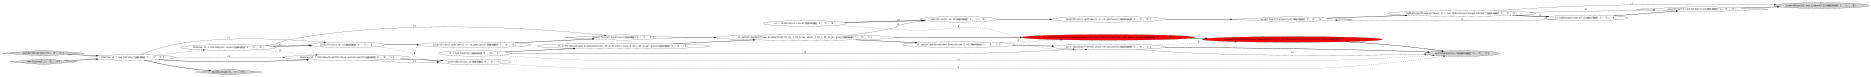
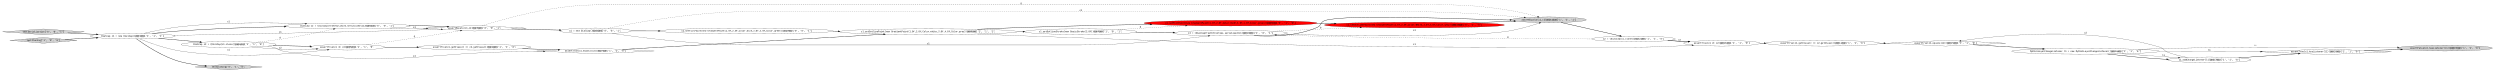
  digraph {
    fontname="JetBrains Mono"
    rankdir=LR
    node [fillcolor=white fontname="JetBrains Mono" shape=ellipse style=filled]
    edge [fontname="JetBrains Mono" style=bold]
    n1 [label="assertTrue(c1 != c2)@@@5@@@['1', '1', '0']"]
    n2 [label="assertTrue(c1.getClass() == c2.getClass())@@@6@@@['1', '1', '0']"]
-   n3 [label="assertEquals(c1,c2)@@@5@@@['0', '0', '1']"]
+   n3 [label="assertEquals(c1,c2)@@@5@@@['0', '0', '1']" shape=diamond]
    n4 [label="assertTrue(c1.equals(c2))@@@7@@@['1', '1', '0']" shape=diamond]
    n5 [fillcolor=lightgray label="assertEquals(c1,c2)@@@11@@@['1', '1', '1']"]
    n6 [label="c1 = new DialCap()@@@6@@@['0', '0', '1']"]
    n7 [label="c2 = (DialCap)c1.clone()@@@12@@@['1', '1', '0']"]
    n8 [label="assertTrue(c1 != c2)@@@13@@@['1', '1', '0']"]
    n9 [label="c2 = (DialCap)TestUtilities.serialised(c1)@@@10@@@['1', '0', '1']"]
    n10 [label="assertTrue(c1.equals(c2))@@@15@@@['1', '1', '0']" shape=diamond]
    n11 [label="MyDialLayerChangeListener l1 = new MyDialLayerChangeListener()@@@16@@@['1', '1', '0']"]
    n12 [label="assertTrue(c1.getClass() == c2.getClass())@@@14@@@['1', '1', '0']"]
    n13 [fillcolor=red label="c1.setOutlinePaint(new GradientPaint(1.0f,2.0f,Color.WHITE,3.0f,4.0f,Color.gray))@@@10@@@['0', '1', '0']"]
    n14 [label="assertTrue(c1.hasListener(l1))@@@18@@@['1', '1', '0']" shape=diamond]
    n15 [fillcolor=lightgray label="assertFalse(c2.hasListener(l1))@@@19@@@['1', '1', '0']"]
    n16 [label="c1.addChangeListener(l1)@@@17@@@['1', '1', '0']"]
    n17 [label="DialCap c1 = new DialCap()@@@3@@@['1', '1', '1']"]
    n18 [label="DialCap c2 = (DialCap)TestUtilities.serialised(c1)@@@4@@@['0', '0', '1']"]
    n19 [label="DialCap c2 = (DialCap)c1.clone()@@@4@@@['1', '1', '0']"]
    n20 [fillcolor=lightgray label="testCloning['0', '1', '0']" shape=diamond]
    n21 [label="c1.setOutlinePaint(new GradientPaint(1.0f,2.0f,Color.white,3.0f,4.0f,Color.gray))@@@8@@@['1', '1', '1']"]
    n22 [label="c1.setOutlineStroke(new BasicStroke(2.0f))@@@9@@@['1', '0', '1']"]
    n23 [fillcolor=red label="c1.setFillPaint(new GradientPaint(1.0f,2.0f,Color.BLUE,3.0f,4.0f,Color.green))@@@9@@@['0', '1', '0']"]
    n24 [fillcolor=lightgray label="testSerialization['0', '0', '1']" shape=diamond]
    n25 [label="c1.setFillPaint(new GradientPaint(1.0f,2.0f,Color.blue,3.0f,4.0f,Color.green))@@@7@@@['0', '0', '1']"]
    n26 [fillcolor=lightgray label="testCloning['1', '0', '0']" shape=diamond]
    n1 -> n2
    n1 -> n3 [label=0 style=dashed]
    n2 -> n4
    n3 -> n5 [label=0 style=dashed]
+   n3 -> n6
    n4 -> n21
+   n5 -> n7
    n6 -> n5 [label=c1 style=dashed]
    n6 -> n9 [label=c1 style=solid]
    n6 -> n25
    n7 -> n8 [label=c2 style=solid]
    n7 -> n8
    n7 -> n9 [label=0 style=dashed]
    n8 -> n12
    n9 -> n5
    n9 -> n5 [label=c2 style=solid]
    n9 -> n13 [label=0 style=dashed]
    n10 -> n11
    n11 -> n14 [label=l1 style=solid]
    n11 -> n15 [label=l1 style=solid]
    n11 -> n16
    n11 -> n16 [label=l1 style=solid]
    n12 -> n10
    n13 -> n5
    n14 -> n15
    n16 -> n10 [label=c2 style=solid]
    n16 -> n14
    n17 -> n1 [label=c1 style=solid]
+   n17 -> n3 [label=c1 style=solid]
    n17 -> n18
    n17 -> n18 [label=c1 style=solid]
-   n17 -> n19 [style=dashed]
+   n17 -> n19
    n17 -> n20
    n18 -> n3
    n18 -> n3 [label=c2 style=solid]
    n19 -> n1 [label=c2 style=solid]
    n19 -> n1
    n19 -> n4 [label=c2 style=solid]
    n19 -> n18 [label=0 style=dashed]
    n21 -> n8 [label=c1 style=solid]
    n21 -> n22
    n21 -> n23
    n22 -> n9
    n22 -> n23 [label=0 style=dashed]
    n23 -> n13
    n24 -> n17
    n25 -> n21
    n26 -> n17
  }
